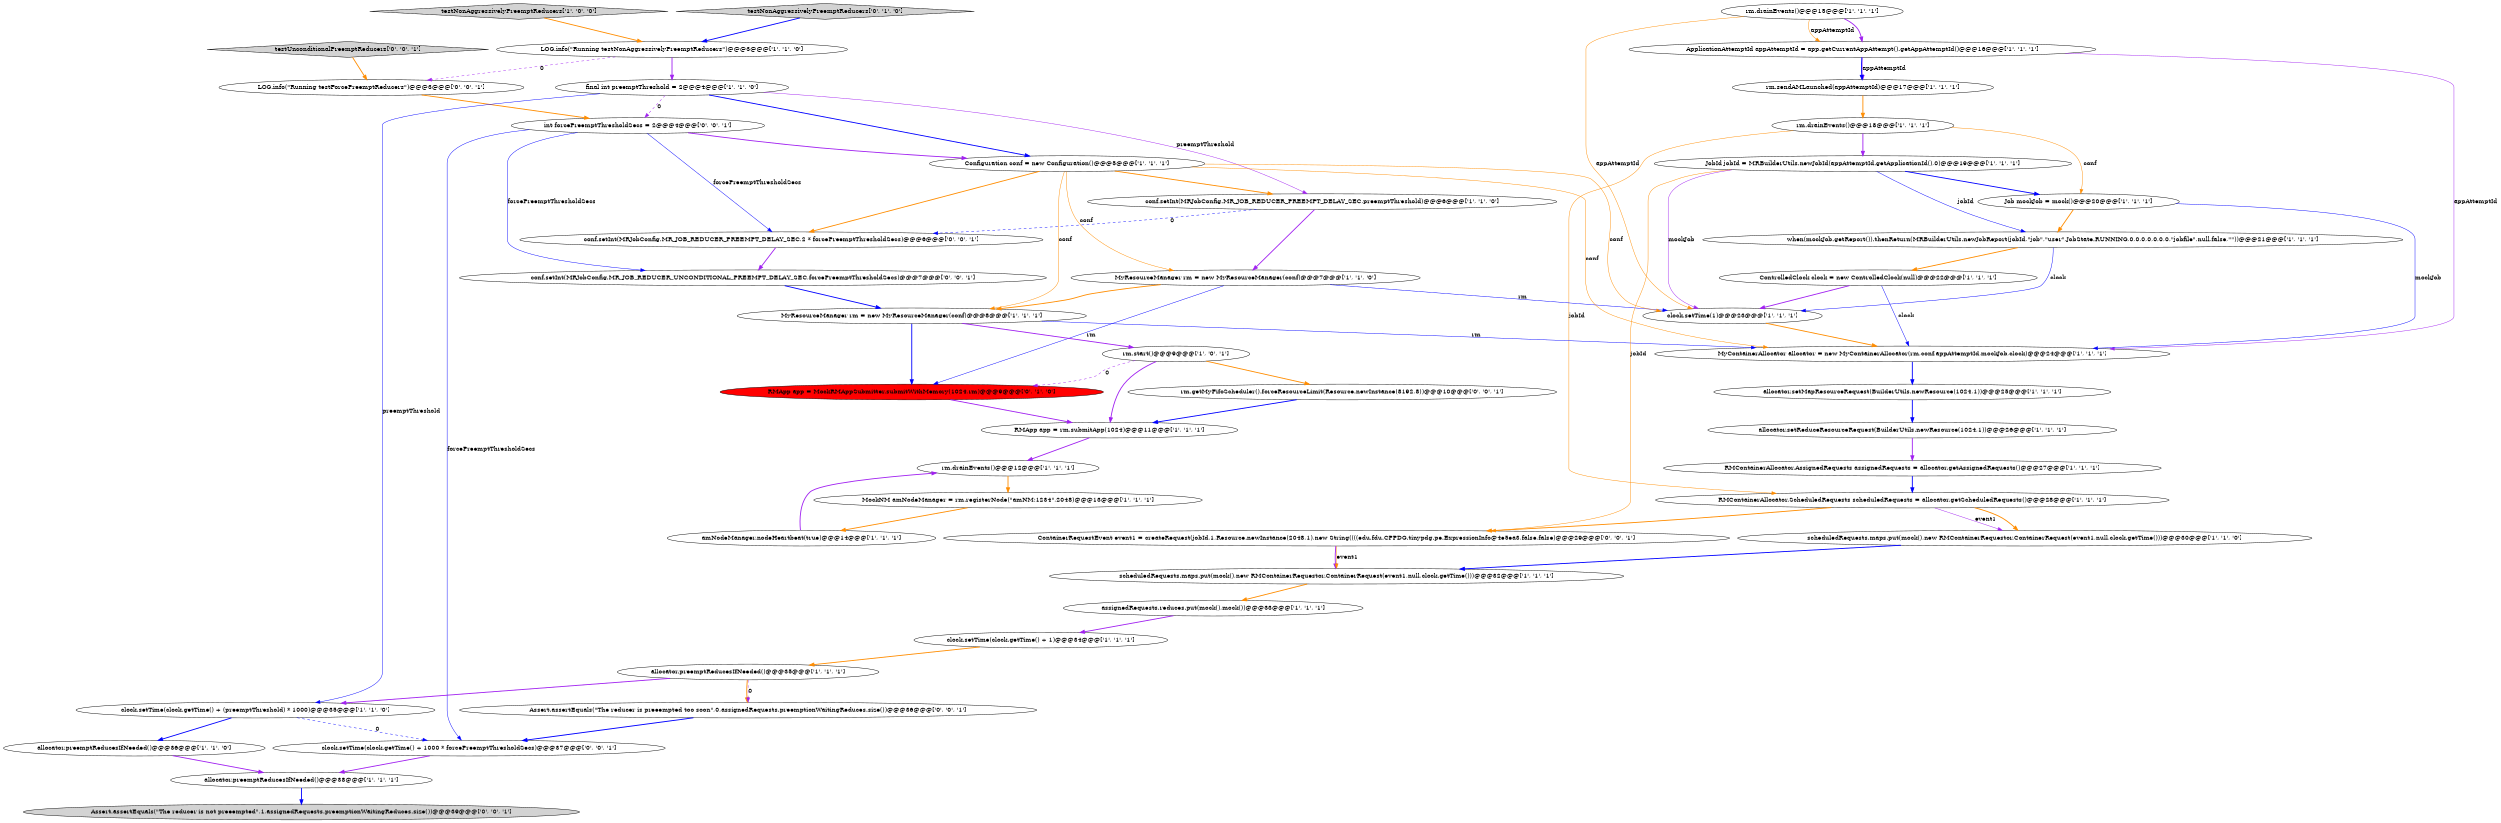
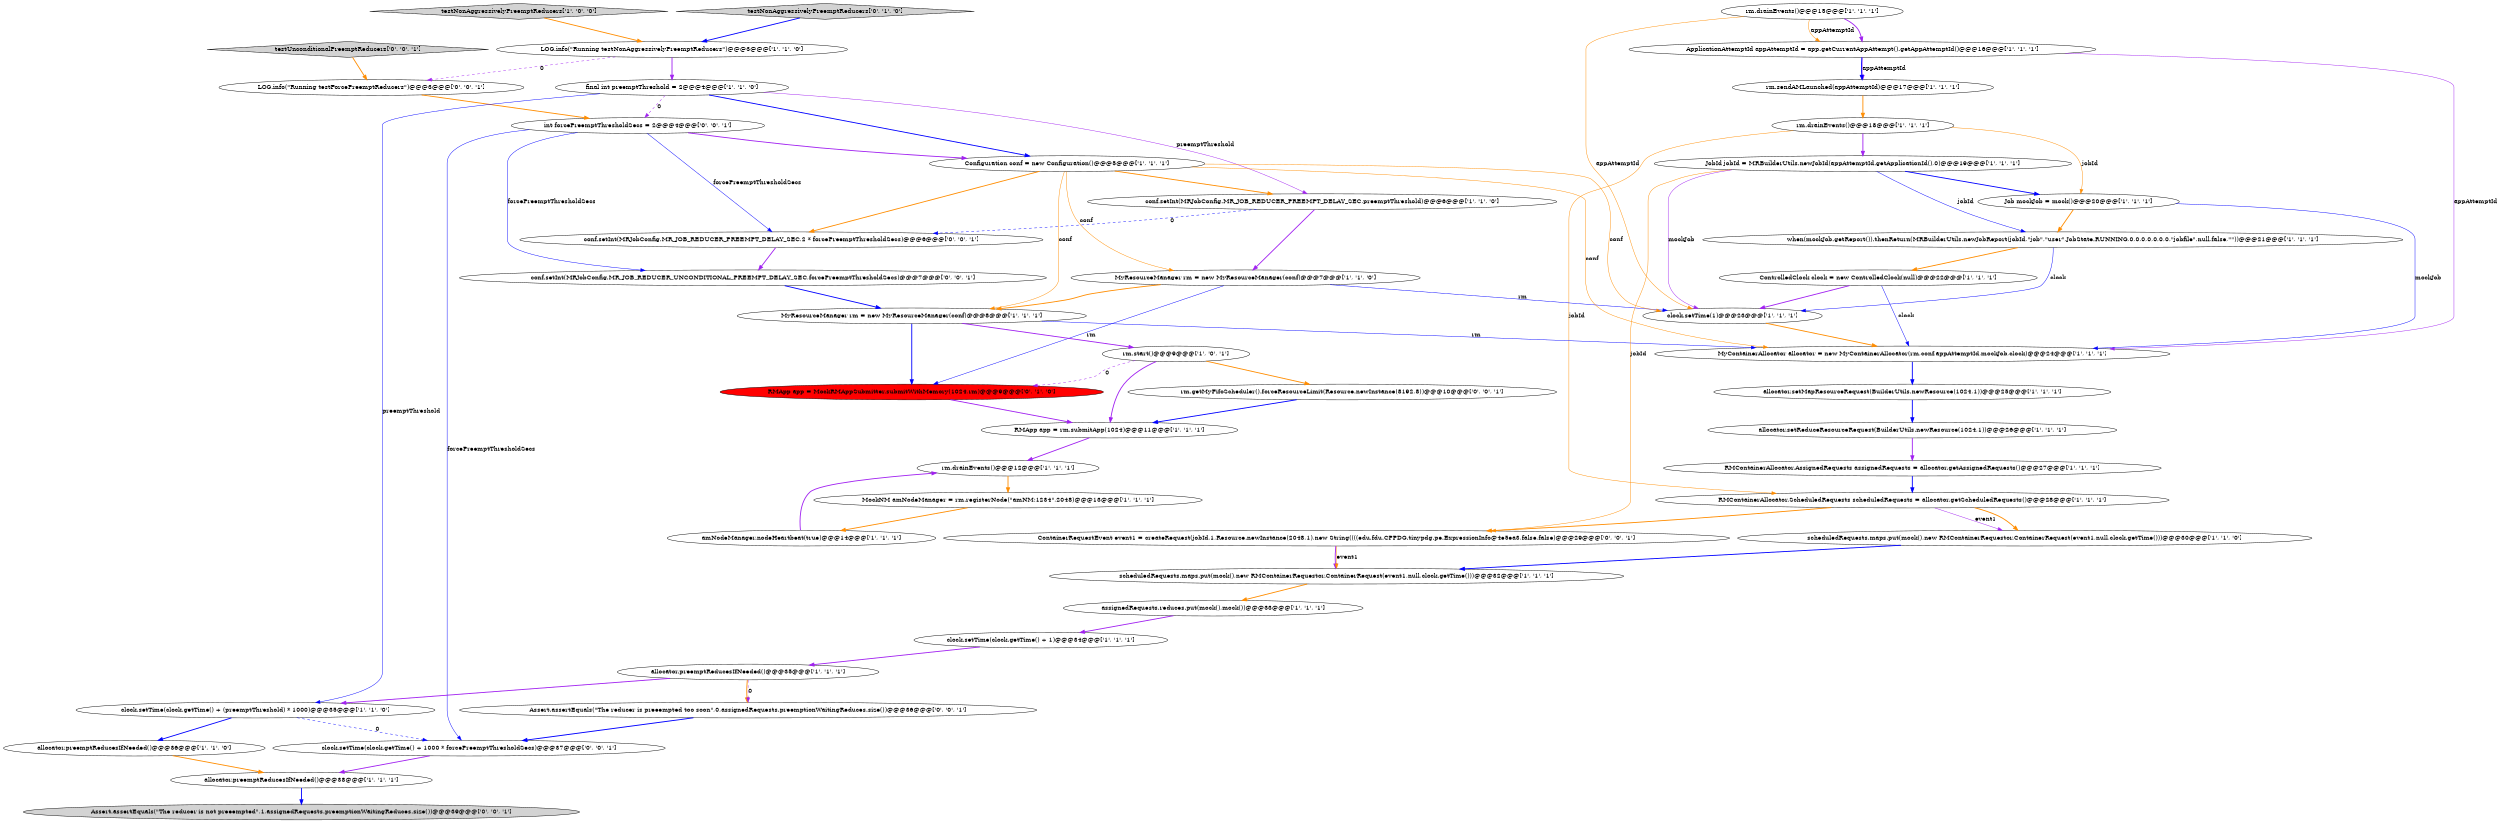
  digraph {
    node [fillcolor=white shape=ellipse style=filled]
    edge [color=darkorange style=bold]
    n1 [label="ContainerRequestEvent event1 = createRequest(jobId,1,Resource.newInstance(2048,1),new String((((edu.fdu.CPPDG.tinypdg.pe.ExpressionInfo@4e5ea3,false,false)@@@29@@@['0', '0', '1']"]
    n2 [label="scheduledRequests.maps.put(mock(),new RMContainerRequestor.ContainerRequest(event1,null,clock.getTime()))@@@32@@@['1', '1', '1']"]
    n3 [label="assignedRequests.reduces.put(mock(),mock())@@@33@@@['1', '1', '1']"]
    n4 [label="ApplicationAttemptId appAttemptId = app.getCurrentAppAttempt().getAppAttemptId()@@@16@@@['1', '1', '1']"]
    n5 [label="MyContainerAllocator allocator = new MyContainerAllocator(rm,conf,appAttemptId,mockJob,clock)@@@24@@@['1', '1', '1']"]
    n6 [label="rm.sendAMLaunched(appAttemptId)@@@17@@@['1', '1', '1']"]
    n7 [label="allocator.setMapResourceRequest(BuilderUtils.newResource(1024,1))@@@25@@@['1', '1', '1']"]
    n8 [label="rm.drainEvents()@@@18@@@['1', '1', '1']"]
    n9 [label="MyResourceManager rm = new MyResourceManager(conf)@@@7@@@['1', '1', '0']"]
    n10 [label="MyResourceManager rm = new MyResourceManager(conf)@@@8@@@['1', '1', '1']"]
    n11 [fillcolor=red label="RMApp app = MockRMAppSubmitter.submitWithMemory(1024,rm)@@@9@@@['0', '1', '0']"]
    n12 [label="clock.setTime(1)@@@23@@@['1', '1', '1']"]
    n13 [label="rm.start()@@@9@@@['1', '0', '1']"]
    n14 [label="RMApp app = rm.submitApp(1024)@@@11@@@['1', '1', '1']"]
    n15 [label="ControlledClock clock = new ControlledClock(null)@@@22@@@['1', '1', '1']"]
    n16 [label="allocator.preemptReducesIfNeeded()@@@38@@@['1', '1', '1']"]
    n17 [fillcolor=lightgray label="Assert.assertEquals(\"The reducer is not preeempted\",1,assignedRequests.preemptionWaitingReduces.size())@@@39@@@['0', '0', '1']"]
    n18 [label="conf.setInt(MRJobConfig.MR_JOB_REDUCER_PREEMPT_DELAY_SEC,2 * forcePreemptThresholdSecs)@@@6@@@['0', '0', '1']"]
    n19 [label="conf.setInt(MRJobConfig.MR_JOB_REDUCER_UNCONDITIONAL_PREEMPT_DELAY_SEC,forcePreemptThresholdSecs)@@@7@@@['0', '0', '1']"]
    n20 [label="rm.getMyFifoScheduler().forceResourceLimit(Resource.newInstance(8192,8))@@@10@@@['0', '0', '1']"]
    n21 [label="allocator.setReduceResourceRequest(BuilderUtils.newResource(1024,1))@@@26@@@['1', '1', '1']"]
    n22 [label="RMContainerAllocator.AssignedRequests assignedRequests = allocator.getAssignedRequests()@@@27@@@['1', '1', '1']"]
    n23 [label="RMContainerAllocator.ScheduledRequests scheduledRequests = allocator.getScheduledRequests()@@@28@@@['1', '1', '1']"]
    n24 [label="rm.drainEvents()@@@12@@@['1', '1', '1']"]
    n25 [label="clock.setTime(clock.getTime() + 1000 * forcePreemptThresholdSecs)@@@37@@@['0', '0', '1']"]
    n26 [label="JobId jobId = MRBuilderUtils.newJobId(appAttemptId.getApplicationId(),0)@@@19@@@['1', '1', '1']"]
    n27 [label="when(mockJob.getReport()).thenReturn(MRBuilderUtils.newJobReport(jobId,\"job\",\"user\",JobState.RUNNING,0,0,0,0,0,0,0,\"jobfile\",null,false,\"\"))@@@21@@@['1', '1', '1']"]
    n28 [label="Job mockJob = mock()@@@20@@@['1', '1', '1']"]
    n29 [label="scheduledRequests.maps.put(mock(),new RMContainerRequestor.ContainerRequest(event1,null,clock.getTime()))@@@30@@@['1', '1', '0']"]
    n30 [label="clock.setTime(clock.getTime() + (preemptThreshold) * 1000)@@@35@@@['1', '1', '0']"]
    n31 [label="allocator.preemptReducesIfNeeded()@@@36@@@['1', '1', '0']"]
    n32 [label="LOG.info(\"Running testNonAggressivelyPreemptReducers\")@@@3@@@['1', '1', '0']"]
    n33 [label="LOG.info(\"Running testForcePreemptReducers\")@@@3@@@['0', '0', '1']"]
    n34 [label="final int preemptThreshold = 2@@@4@@@['1', '1', '0']"]
    n35 [label="int forcePreemptThresholdSecs = 2@@@4@@@['0', '0', '1']"]
    n36 [label="Configuration conf = new Configuration()@@@5@@@['1', '1', '1']"]
    n37 [label="conf.setInt(MRJobConfig.MR_JOB_REDUCER_PREEMPT_DELAY_SEC,preemptThreshold)@@@6@@@['1', '1', '0']"]
    n38 [fillcolor=lightgray label="testUnconditionalPreemptReducers['0', '0', '1']" shape=diamond]
    n39 [label="allocator.preemptReducesIfNeeded()@@@35@@@['1', '1', '1']"]
    n40 [label="Assert.assertEquals(\"The reducer is preeempted too soon\",0,assignedRequests.preemptionWaitingReduces.size())@@@36@@@['0', '0', '1']"]
    n41 [label="clock.setTime(clock.getTime() + 1)@@@34@@@['1', '1', '1']"]
    n42 [label="MockNM amNodeManager = rm.registerNode(\"amNM:1234\",2048)@@@13@@@['1', '1', '1']"]
    n43 [label="amNodeManager.nodeHeartbeat(true)@@@14@@@['1', '1', '1']"]
    n44 [label="rm.drainEvents()@@@15@@@['1', '1', '1']"]
    n45 [fillcolor=lightgray label="testNonAggressivelyPreemptReducers['1', '0', '0']" shape=diamond]
    n46 [fillcolor=lightgray label="testNonAggressivelyPreemptReducers['0', '1', '0']" shape=diamond]
    n1 -> n2 [color=purple]
    n1 -> n2 [label=event1 style=solid]
    n2 -> n3
    n3 -> n41 [color=purple]
    n4 -> n5 [color=purple label=appAttemptId style=solid]
    n4 -> n6 [color=purple label=appAttemptId style=solid]
    n4 -> n6 [color=blue]
    n5 -> n7 [color=blue]
    n6 -> n8
    n7 -> n21 [color=blue]
    n8 -> n23 [label=jobId style=solid]
    n8 -> n26 [color=purple]
-   n8 -> n28 [label=conf style=solid]
+   n8 -> n28 [label=jobId style=solid]
    n9 -> n10
    n9 -> n11 [color=blue label=rm style=solid]
    n9 -> n12 [color=blue label=rm style=solid]
    n10 -> n5 [color=blue label=rm style=solid]
    n10 -> n11 [color=blue]
    n10 -> n13 [color=purple]
    n11 -> n14 [color=purple]
    n12 -> n5
    n13 -> n11 [color=purple label=0 style=dashed]
    n13 -> n14 [color=purple]
    n13 -> n20
    n14 -> n24 [color=purple]
    n15 -> n5 [color=blue label=clock style=solid]
    n15 -> n12 [color=purple]
    n16 -> n17 [color=blue]
    n18 -> n19 [color=purple]
    n19 -> n10 [color=blue]
    n20 -> n14 [color=blue]
    n21 -> n22 [color=purple]
    n22 -> n23 [color=blue]
    n23 -> n1
    n23 -> n29 [color=purple label=event1 style=solid]
    n23 -> n29
    n24 -> n42
    n25 -> n16 [color=purple]
    n26 -> n1 [label=jobId style=solid]
    n26 -> n12 [color=purple label=mockJob style=solid]
    n26 -> n27 [color=blue label=jobId style=solid]
    n26 -> n28 [color=blue]
    n27 -> n12 [color=blue label=clock style=solid]
    n27 -> n15
    n28 -> n5 [color=blue label=mockJob style=solid]
    n28 -> n27
    n29 -> n2 [color=blue]
    n30 -> n25 [color=blue label=0 style=dashed]
    n30 -> n31 [color=blue]
-   n31 -> n16 [color=purple]
+   n31 -> n16
    n32 -> n33 [color=purple label=0 style=dashed]
    n32 -> n34 [color=purple]
    n33 -> n35
    n34 -> n30 [color=blue label=preemptThreshold style=solid]
    n34 -> n35 [color=purple label=0 style=dashed]
    n34 -> n36 [color=blue]
    n34 -> n37 [color=purple label=preemptThreshold style=solid]
    n35 -> n18 [color=blue label=forcePreemptThresholdSecs style=solid]
    n35 -> n19 [color=blue label=forcePreemptThresholdSecs style=solid]
    n35 -> n25 [color=blue label=forcePreemptThresholdSecs style=solid]
    n35 -> n36 [color=purple]
    n36 -> n5 [label=conf style=solid]
    n36 -> n9 [label=conf style=solid]
    n36 -> n10 [label=conf style=solid]
    n36 -> n12 [label=conf style=solid]
    n36 -> n18
    n36 -> n37
    n37 -> n9 [color=purple]
    n37 -> n18 [color=blue label=0 style=dashed]
    n38 -> n33
    n39 -> n30 [color=purple]
    n39 -> n40
    n39 -> n40 [color=purple label=0 style=dashed]
    n40 -> n25 [color=blue]
-   n41 -> n39
+   n41 -> n39 [color=purple]
    n42 -> n43
    n43 -> n24 [color=purple]
    n44 -> n4 [color=purple]
    n44 -> n4 [label=appAttemptId style=solid]
    n44 -> n12 [label=appAttemptId style=solid]
    n45 -> n32
    n46 -> n32 [color=blue]
  }
